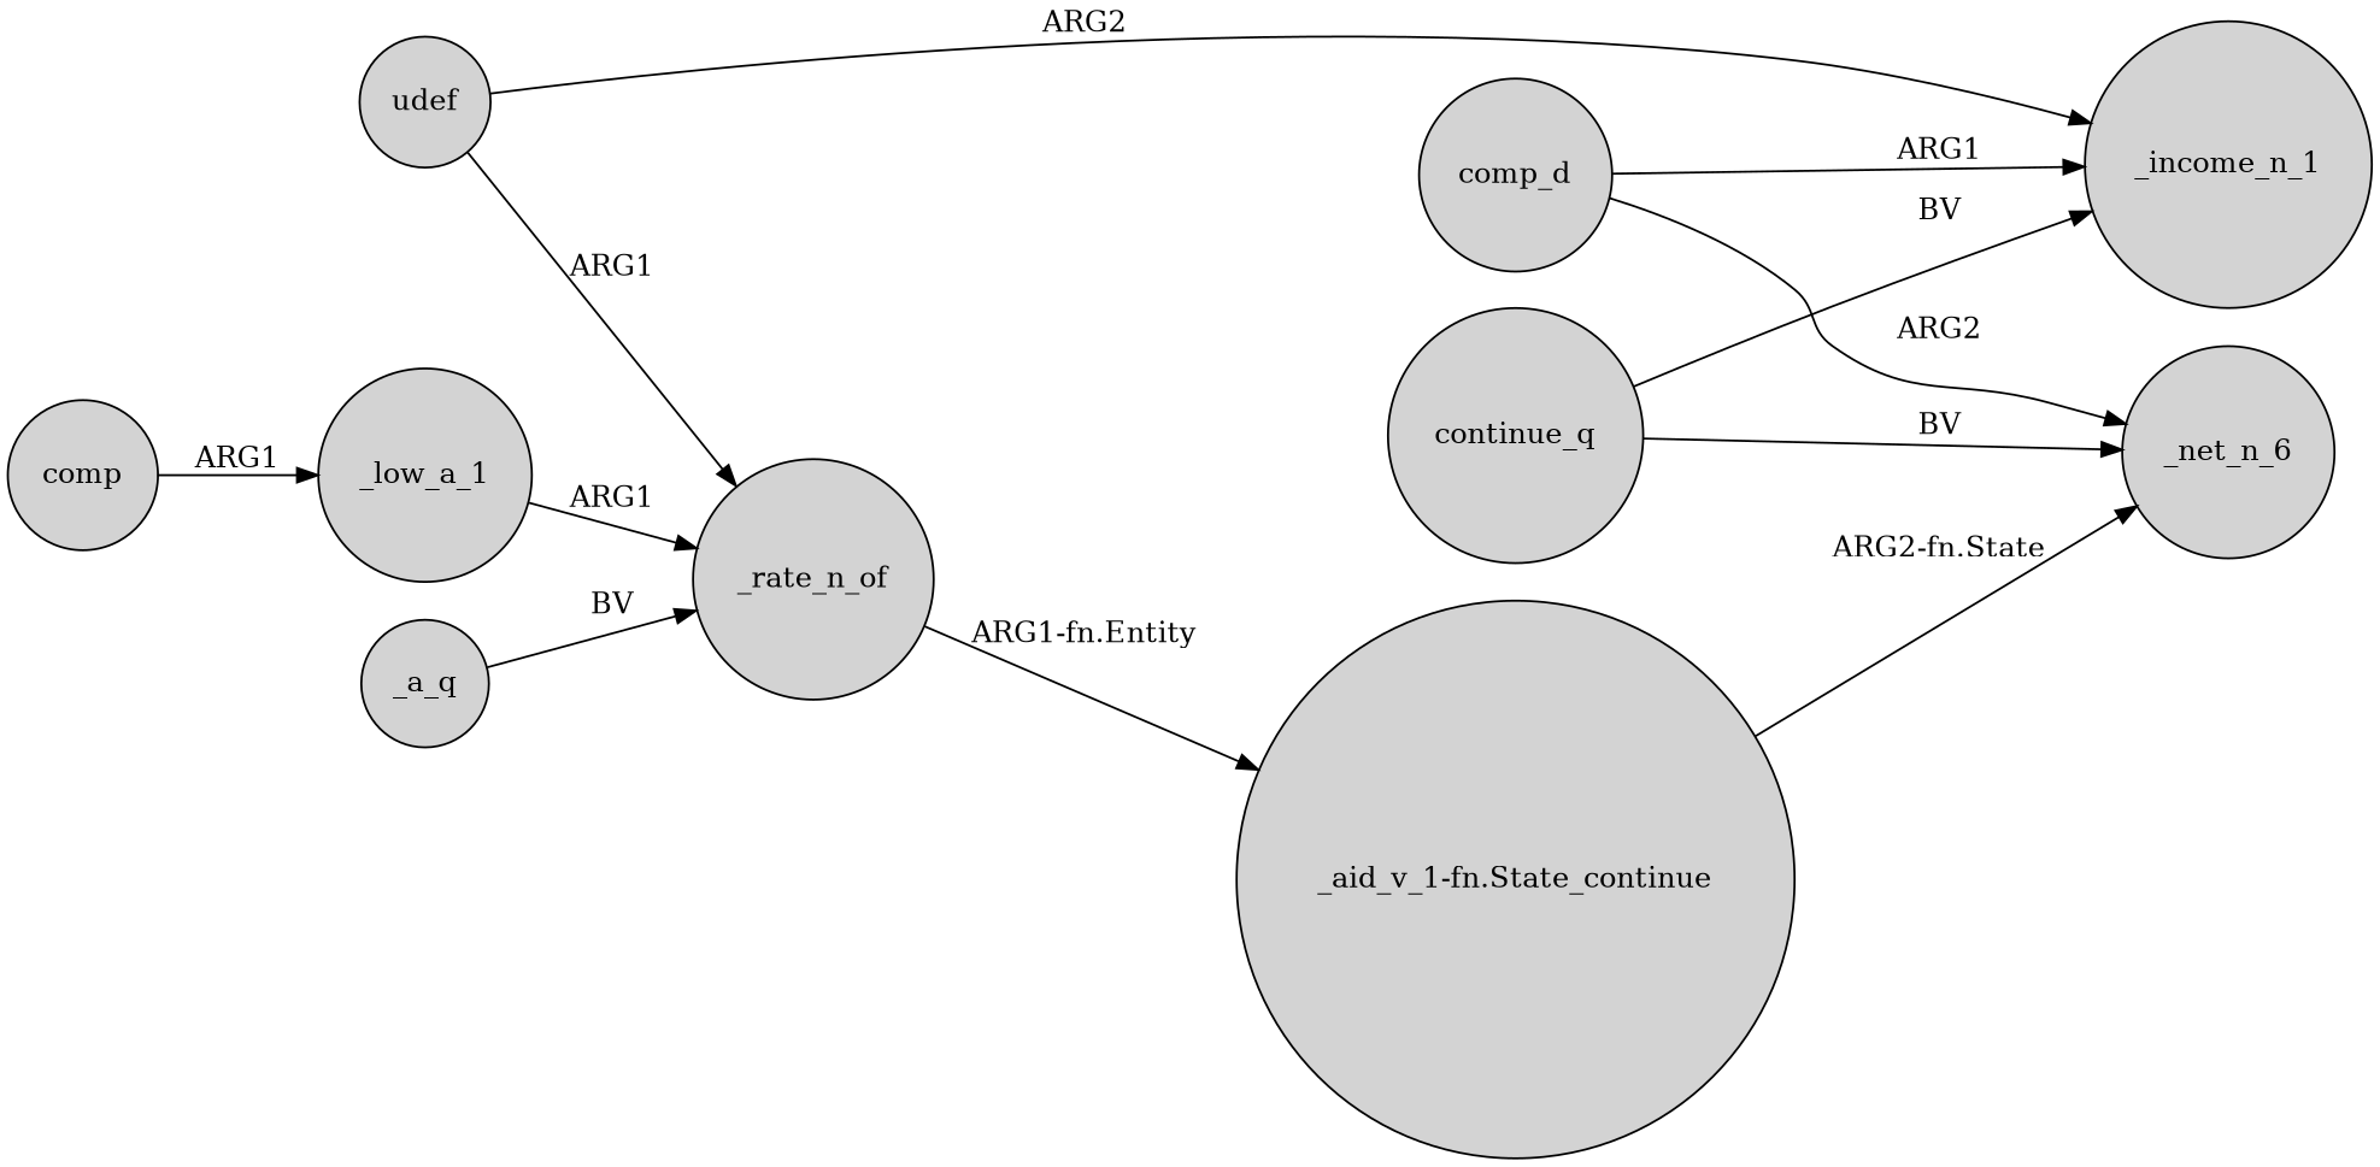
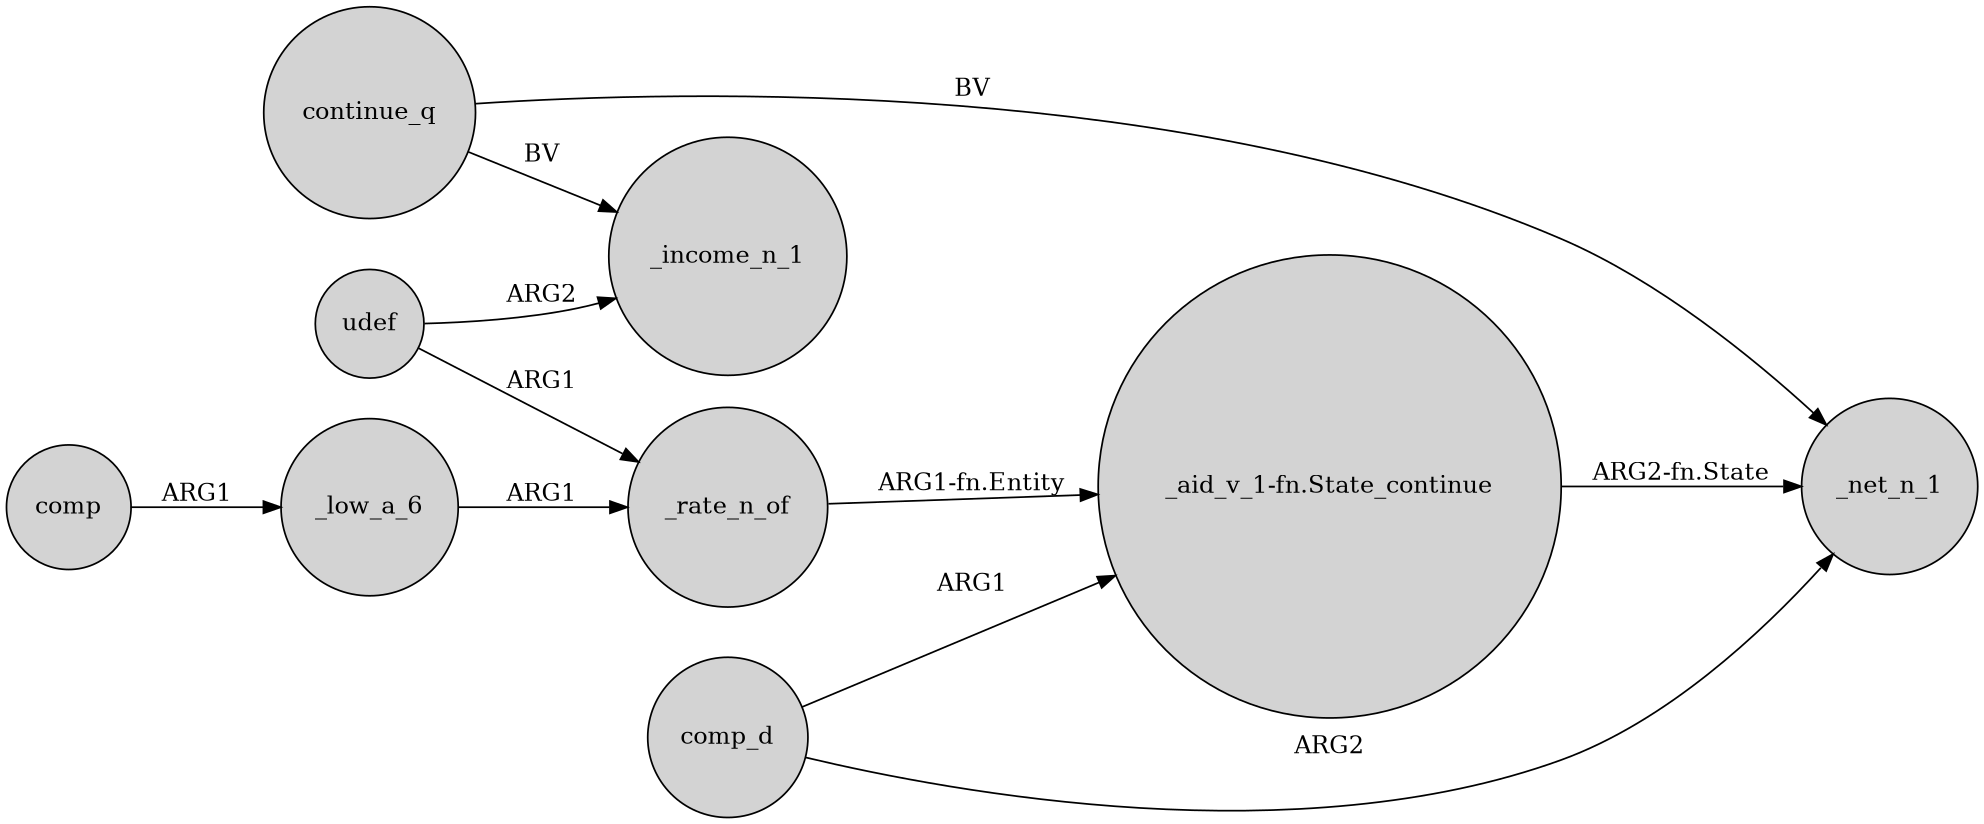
  digraph {
    fontname="DejaVu Serif"
    rankdir=LR
    node [fontname="DejaVu Serif" shape=circle style=filled]
    edge [fontname="DejaVu Serif"]
    "_aid_v_1-fn.State_continue"
-   _net_n_1 [label=_net_n_6]
+   _net_n_1
    _rate_n_of
    n4 [label=continue_q]
    _income_n_1
    n6 [label=udef]
    n7 [label=comp_d]
    comp
-   _low_a_1
-   _a_q
+   _low_a_1 [label=_low_a_6]
    "_aid_v_1-fn.State_continue" -> _net_n_1 [label="ARG2-fn.State"]
    _rate_n_of -> "_aid_v_1-fn.State_continue" [label="ARG1-fn.Entity"]
    n4 -> _net_n_1 [label=BV]
    n4 -> _income_n_1 [label=BV]
    n6 -> _rate_n_of [label=ARG1]
    n6 -> _income_n_1 [label=ARG2]
-   n7 -> _income_n_1 [label=ARG1]
+   n7 -> "_aid_v_1-fn.State_continue" [label=ARG1]
    n7 -> _net_n_1 [label=ARG2]
    comp -> _low_a_1 [label=ARG1]
    _low_a_1 -> _rate_n_of [label=ARG1]
-   _a_q -> _rate_n_of [label=BV]
  }
